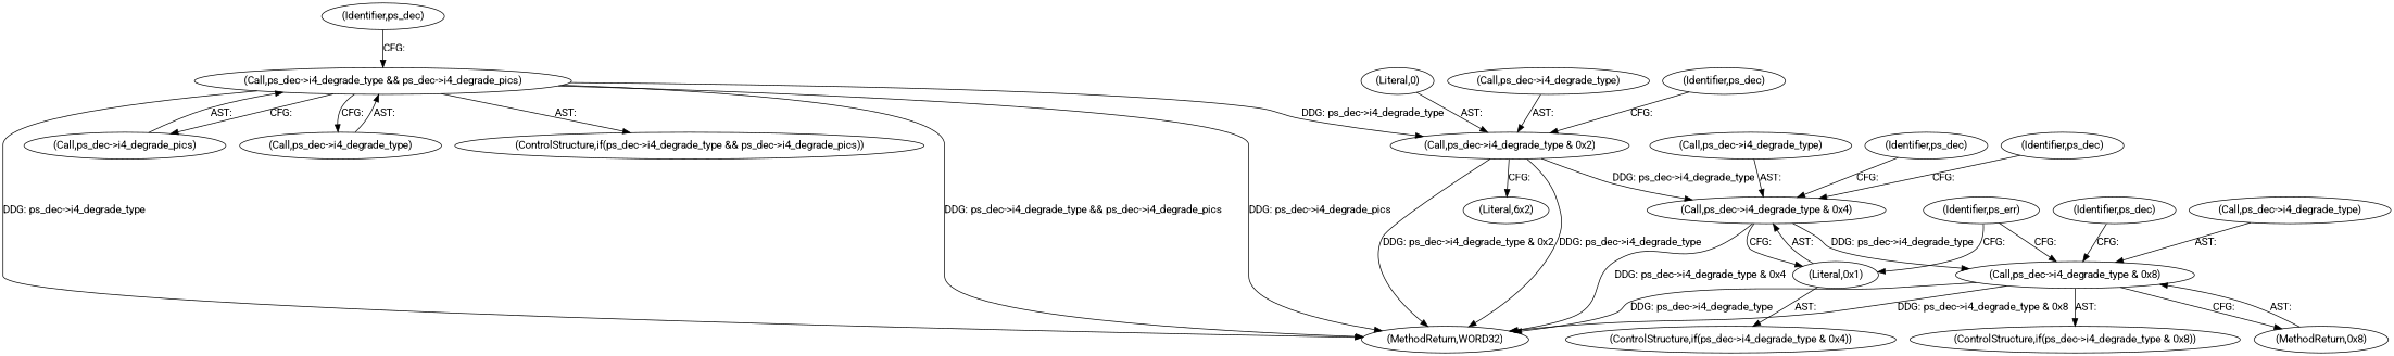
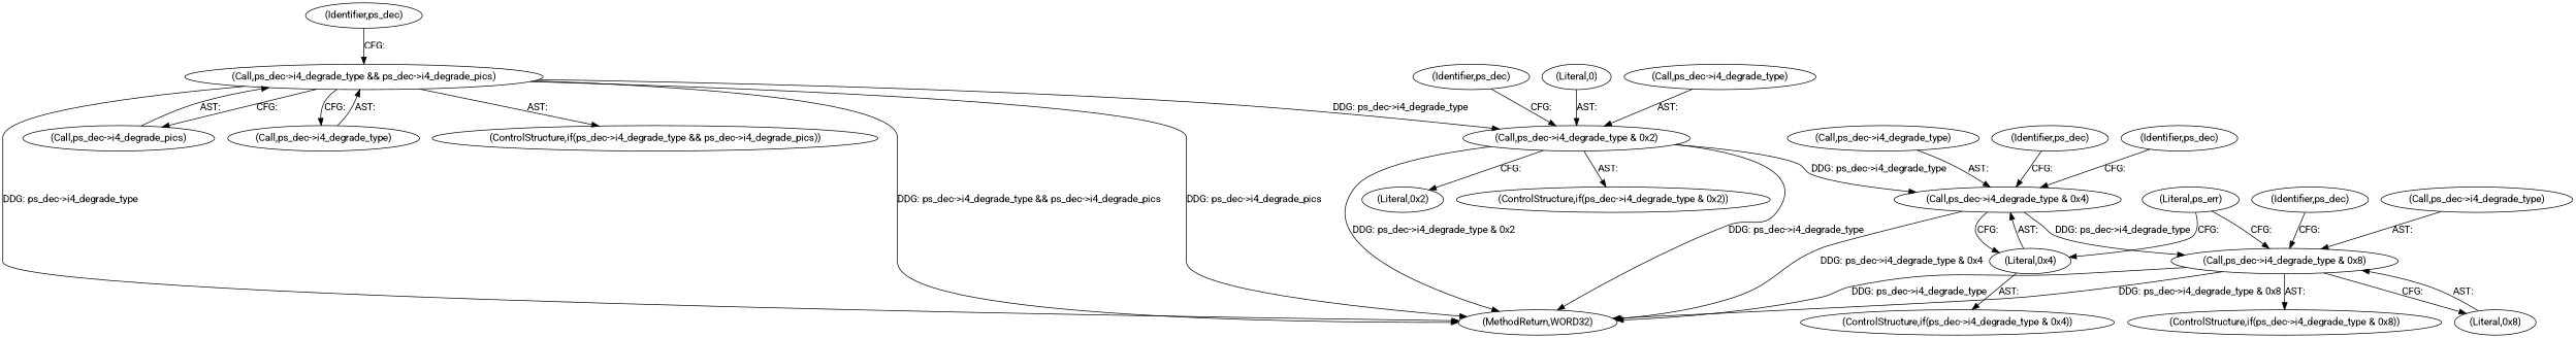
  digraph {
    fontname=Roboto
    node [fontname=Roboto]
    edge [fontname=Roboto]
    n1 [label="(Call,ps_dec->i4_degrade_type & 0x8)"]
    n2 [label="(MethodReturn,WORD32)"]
-   n3 [label="(MethodReturn,0x8)"]
+   n3 [label="(Literal,0x8)"]
    n4 [label="(ControlStructure,if(ps_dec->i4_degrade_type & 0x8))"]
    n5 [label="(Call,ps_dec->i4_degrade_type & 0x4)"]
-   n6 [label="(Literal,0x1)"]
+   n6 [label="(Literal,0x4)"]
    n7 [label="(ControlStructure,if(ps_dec->i4_degrade_type & 0x4))"]
    n8 [label="(Call,ps_dec->i4_degrade_type & 0x2)"]
-   n9 [label="(Literal,6x2)"]
+   n9 [label="(Literal,0x2)"]
+   n10 [label="(ControlStructure,if(ps_dec->i4_degrade_type & 0x2))"]
    n11 [label="(Call,ps_dec->i4_degrade_type && ps_dec->i4_degrade_pics)"]
    n12 [label="(Call,ps_dec->i4_degrade_type)"]
    n13 [label="(Call,ps_dec->i4_degrade_pics)"]
    n14 [label="(ControlStructure,if(ps_dec->i4_degrade_type && ps_dec->i4_degrade_pics))"]
    n15 [label="(Literal,0)"]
    n16 [label="(Identifier,ps_dec)"]
    n17 [label="(Call,ps_dec->i4_degrade_type)"]
    n18 [label="(Identifier,ps_dec)"]
    n19 [label="(Identifier,ps_dec)"]
-   n20 [label="(Identifier,ps_err)"]
+   n20 [label="(Literal,ps_err)"]
    n21 [label="(Call,ps_dec->i4_degrade_type)"]
    n22 [label="(Call,ps_dec->i4_degrade_type)"]
    n23 [label="(Identifier,ps_dec)"]
    n24 [label="(Identifier,ps_dec)"]
    n1 -> n2 [label="DDG: ps_dec->i4_degrade_type"]
    n1 -> n2 [label="DDG: ps_dec->i4_degrade_type & 0x8"]
    n1 -> n3 [label="CFG: "]
    n1 -> n4 [label="AST: "]
    n3 -> n1 [label="AST: "]
    n5 -> n1 [label="DDG: ps_dec->i4_degrade_type"]
    n5 -> n2 [label="DDG: ps_dec->i4_degrade_type & 0x4"]
    n5 -> n6 [label="CFG: "]
    n6 -> n5 [label="AST: "]
    n6 -> n7 [label="AST: "]
    n8 -> n2 [label="DDG: ps_dec->i4_degrade_type & 0x2"]
    n8 -> n2 [label="DDG: ps_dec->i4_degrade_type"]
    n8 -> n5 [label="DDG: ps_dec->i4_degrade_type"]
    n8 -> n9 [label="CFG: "]
+   n8 -> n10 [label="AST: "]
    n11 -> n2 [label="DDG: ps_dec->i4_degrade_type && ps_dec->i4_degrade_pics"]
    n11 -> n2 [label="DDG: ps_dec->i4_degrade_pics"]
    n11 -> n2 [label="DDG: ps_dec->i4_degrade_type"]
    n11 -> n8 [label="DDG: ps_dec->i4_degrade_type"]
    n11 -> n12 [label="CFG: "]
    n11 -> n13 [label="CFG: "]
    n11 -> n14 [label="AST: "]
    n12 -> n11 [label="AST: "]
    n13 -> n11 [label="AST: "]
    n15 -> n8 [label="AST: "]
    n16 -> n11 [label="CFG: "]
    n17 -> n5 [label="AST: "]
    n18 -> n1 [label="CFG: "]
    n19 -> n5 [label="CFG: "]
    n20 -> n1 [label="CFG: "]
    n20 -> n6 [label="CFG: "]
    n21 -> n8 [label="AST: "]
    n22 -> n1 [label="AST: "]
    n23 -> n8 [label="CFG: "]
    n24 -> n5 [label="CFG: "]
  }
